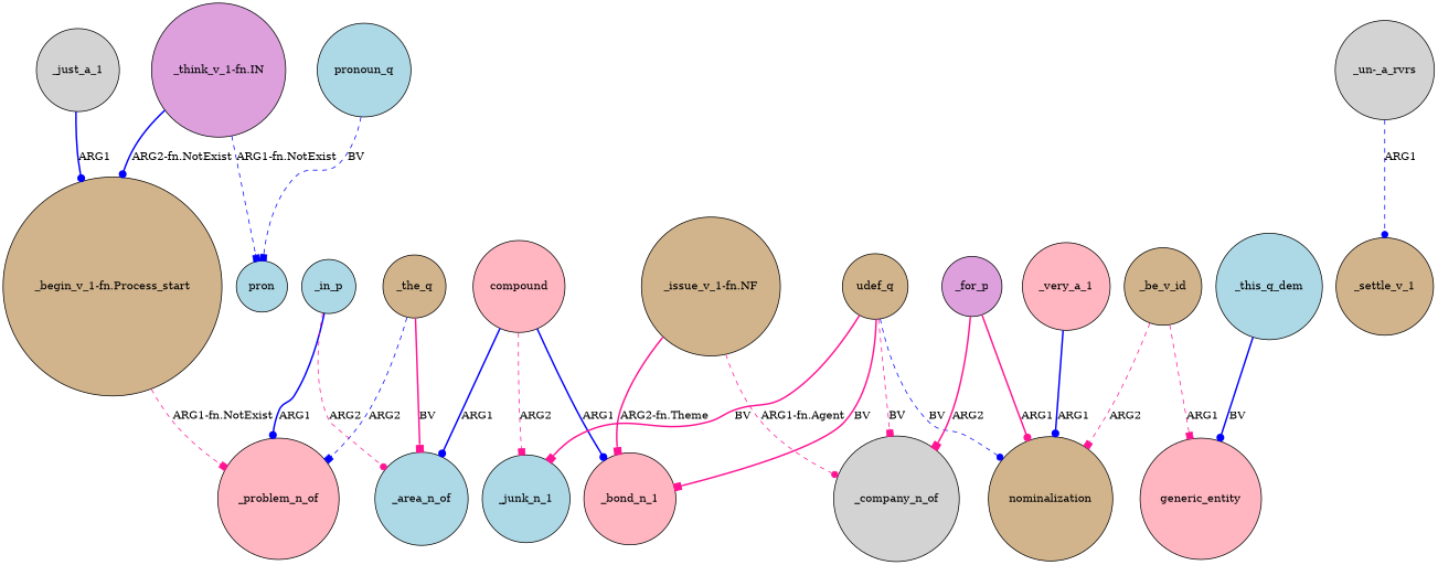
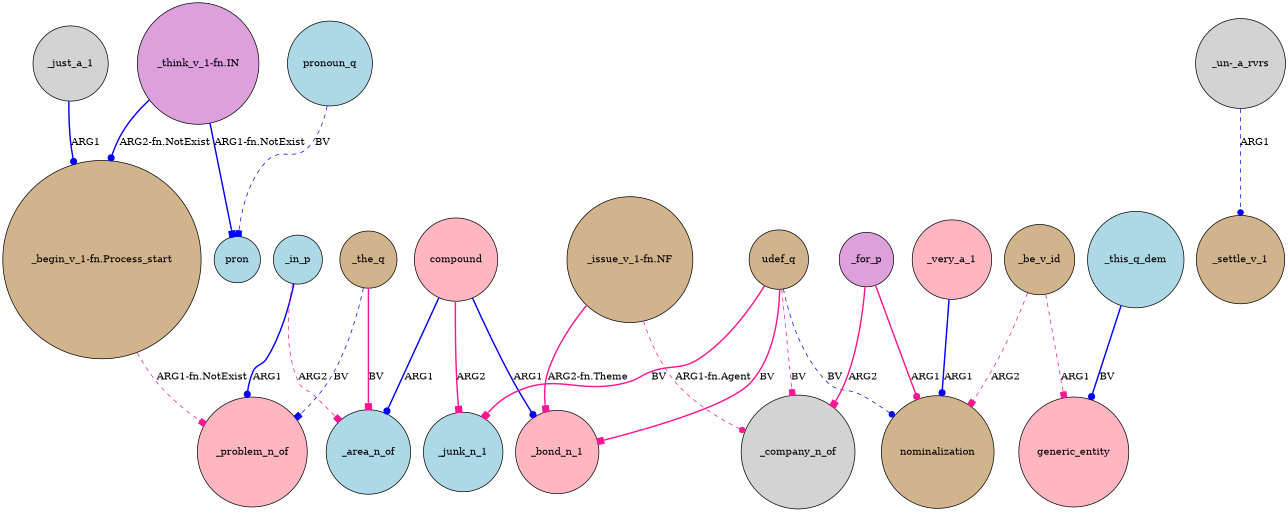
  digraph {
    node [fillcolor=tan shape=circle style=filled]
    edge [arrowhead=box color=deeppink style=bold]
    "_think_v_1-fn.IN" [fillcolor=plum]
    pron [fillcolor=lightblue]
    "_begin_v_1-fn.Process_start"
    _problem_n_of [fillcolor=lightpink]
    _the_q
    _area_n_of [fillcolor=lightblue]
    compound [fillcolor=lightpink]
    _bond_n_1 [fillcolor=lightpink]
    _junk_n_1 [fillcolor=lightblue]
    generic_entity [fillcolor=lightpink]
    _be_v_id
    nominalization
    _just_a_1 [fillcolor=lightgrey]
    _in_p [fillcolor=lightblue]
    _very_a_1 [fillcolor=lightpink]
    udef_q
    _company_n_of [fillcolor=lightgrey]
    pronoun_q [fillcolor=lightblue]
    _this_q_dem [fillcolor=lightblue]
    _for_p [fillcolor=plum]
    "_issue_v_1-fn.NF"
    "_un-_a_rvrs" [fillcolor=lightgrey]
    _settle_v_1
-   "_think_v_1-fn.IN" -> pron [color=blue label="ARG1-fn.NotExist" style=dashed]
+   "_think_v_1-fn.IN" -> pron [color=blue label="ARG1-fn.NotExist"]
    "_think_v_1-fn.IN" -> "_begin_v_1-fn.Process_start" [arrowhead=dot color=blue label="ARG2-fn.NotExist"]
    "_begin_v_1-fn.Process_start" -> _problem_n_of [label="ARG1-fn.NotExist" style=dashed]
-   _the_q -> _problem_n_of [color=blue label=ARG2 style=dashed]
+   _the_q -> _problem_n_of [color=blue label=BV style=dashed]
    _the_q -> _area_n_of [label=BV]
    compound -> _area_n_of [arrowhead=dot color=blue label=ARG1]
    compound -> _bond_n_1 [arrowhead=dot color=blue label=ARG1]
-   compound -> _junk_n_1 [label=ARG2 style=dashed]
+   compound -> _junk_n_1 [label=ARG2]
    _be_v_id -> generic_entity [label=ARG1 style=dashed]
    _be_v_id -> nominalization [label=ARG2 style=dashed]
    _just_a_1 -> "_begin_v_1-fn.Process_start" [arrowhead=dot color=blue label=ARG1]
    _in_p -> _problem_n_of [arrowhead=dot color=blue label=ARG1]
-   _in_p -> _area_n_of [arrowhead=dot label=ARG2 style=dashed]
+   _in_p -> _area_n_of [label=ARG2 style=dashed]
    _very_a_1 -> nominalization [arrowhead=dot color=blue label=ARG1]
    udef_q -> _bond_n_1 [label=BV]
    udef_q -> _junk_n_1 [label=BV]
    udef_q -> nominalization [arrowhead=dot color=blue label=BV style=dashed]
    udef_q -> _company_n_of [label=BV style=dashed]
    pronoun_q -> pron [color=blue label=BV style=dashed]
    _this_q_dem -> generic_entity [arrowhead=dot color=blue label=BV]
    _for_p -> nominalization [arrowhead=dot label=ARG1]
    _for_p -> _company_n_of [label=ARG2]
    "_issue_v_1-fn.NF" -> _bond_n_1 [label="ARG2-fn.Theme"]
    "_issue_v_1-fn.NF" -> _company_n_of [arrowhead=dot label="ARG1-fn.Agent" style=dashed]
    "_un-_a_rvrs" -> _settle_v_1 [arrowhead=dot color=blue label=ARG1 style=dashed]
  }
